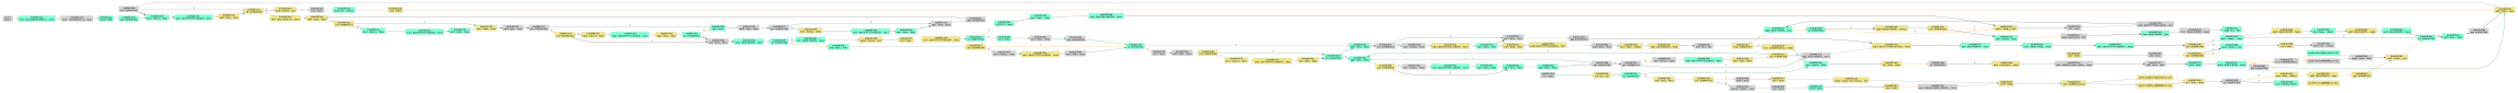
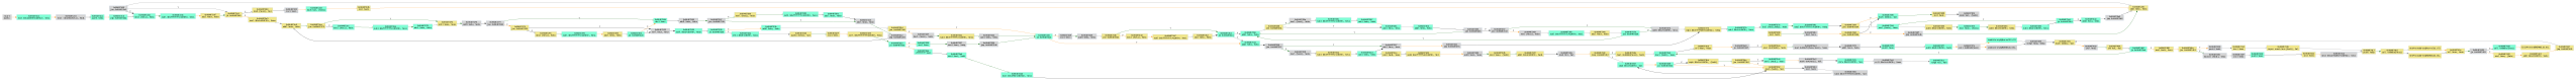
  digraph {
    fontname="Liberation Mono"
    rankdir=LR
    node [color=lightsteelblue fillcolor=khaki fontname="Liberation Mono" shape=rectangle style=filled]
    edge [arrowhead=odot color=black fontname="Liberation Mono"]
    n1 [color=lightgrey fillcolor=lightgrey label="start\npusha "]
    n2 [fillcolor=aquamarine label="0x004872c1\nmovl $0x44e000<UINT32>, %esi"]
    n3 [fillcolor=lightgrey label="0x004872c6\nleal -315392(%esi), %edi"]
    n4 [fillcolor=aquamarine label="0x004872cc\npushl %edi"]
    n5 [fillcolor=aquamarine label="0x004872cd\njmp 0x004872da"]
    n6 [fillcolor=aquamarine label="0x004872da\nmovl (%esi), %ebx"]
    n7 [fillcolor=aquamarine label="0x004872dc\nsubl $0xfffffffc<UINT8>, %esi"]
    n8 [label="0x004872df\nadcl %ebx, %ebx"]
    n9 [label="0x004872e1\njb 0x004872d0"]
    n10 [label="0x004872d0\nmovb (%esi), %al"]
    n11 [label="0x004872e3\nmovl $0x1<UINT32>, %eax"]
    n12 [fillcolor=lightgrey label="0x004872d2\nincl %esi"]
    n13 [label="0x004872e8\naddl %ebx, %ebx"]
    n14 [fillcolor=aquamarine label="0x004872d3\nmovb %al, (%edi)"]
    n15 [label="0x004872d5\nincl %edi"]
    n16 [label="0x004872d6\naddl %ebx, %ebx"]
    n17 [fillcolor=lightgrey label="0x004872d8\njne 0x004872e1"]
    n18 [label="0x004872ea\njne 0x004872f3"]
    n19 [label="0x004872f3\nadcl %eax, %eax"]
    n20 [fillcolor=aquamarine label="0x004872ec\nmovl (%esi), %ebx"]
    n21 [fillcolor=lightgrey label="0x004872f5\naddl %ebx, %ebx"]
    n22 [fillcolor=aquamarine label="0x004872ee\nsubl $0xfffffffc<UINT8>, %esi"]
    n23 [fillcolor=lightgrey label="0x004872f7\njae 0x00487304"]
    n24 [label="0x004872f9\njne 0x00487323"]
    n25 [fillcolor=aquamarine label="0x00487304\ndecl %eax"]
    n26 [fillcolor=lightgrey label="0x00487323\nxorl %ecx, %ecx"]
    n27 [label="0x004872fb\nmovl (%esi), %ebx"]
    n28 [fillcolor=lightgrey label="0x00487305\naddl %ebx, %ebx"]
    n29 [fillcolor=aquamarine label="0x00487325\nsubl $0x3<UINT8>, %eax"]
    n30 [fillcolor=aquamarine label="0x004872fd\nsubl $0xfffffffc<UINT8>, %esi"]
    n31 [fillcolor=aquamarine label="0x00487328\njb 0x0048733b"]
    n32 [fillcolor=aquamarine label="0x0048732a\nshll $0x8<UINT8>, %eax"]
    n33 [fillcolor=aquamarine label="0x0048733b\naddl %ebx, %ebx"]
    n34 [label="0x0048732d\npusha (%esi), %al"]
    n35 [label="0x0048733d\njne 0x00487346"]
    n36 [label="0x0048732f\nincl %esi"]
    n37 [label="0x00487330\nxorl $0xffffffff<UINT8>, %eax"]
    n38 [fillcolor=aquamarine label="0x00487333\nje 0x004873aa"]
    n39 [fillcolor=aquamarine label="0x00487335\nsarl %eax"]
    n40 [fillcolor=aquamarine label="0x004873aa\nxffffffff %esi"]
    n41 [fillcolor=lightgrey label="0x00487337\nmovl %eax, %ebp"]
    n42 [fillcolor=aquamarine label="0x004873ab\nmovl %esi, %edi"]
    n43 [fillcolor=lightgrey label="0x00487339\njmp 0x00487346"]
    n44 [fillcolor=aquamarine label="0x00487346\njb 0x00487314"]
    n45 [fillcolor=aquamarine label="0x00487314\naddl %ebx, %ebx"]
    n46 [fillcolor=lightgrey label="0x00487348\nincl %ecx"]
    n47 [fillcolor=lightgrey label="0x00487316\njne 0x0048731f"]
    n48 [fillcolor=lightgrey label="0x00487349\naddl %ebx, %ebx"]
    n49 [fillcolor=lightgrey label="0x0048731f\nadcl %ecx, %ecx"]
    n50 [fillcolor=lightgrey label="0x00487318\nmovl (%esi), %ebx"]
    n51 [fillcolor=lightgrey label="0x00487321\njmp 0x00487375"]
    n52 [label="0x0048731a\nsubl $0xfffffffc<UINT8>, %esi"]
    n53 [label="0x00487375\ncmpl $0xfffffb00<UINT32>, %ebp"]
    n54 [fillcolor=aquamarine label="0x0048737b\nadcl $0x2<UINT8>, %ecx"]
    n55 [fillcolor=aquamarine label="0x0048737e\nleal (%edi,%ebp), %edx"]
    n56 [fillcolor=aquamarine label="0x00487381\ncmpl $0xfffffffc<UINT8>, %ebp"]
    n57 [label="0x00487384\njbe 0x00487394"]
    n58 [fillcolor=aquamarine label="0x00487394\nmovl (%edx), %eax"]
    n59 [fillcolor=aquamarine label="0x00487386\nmovb (%edx), %al"]
    n60 [label="0x00487396\naddl $0x4<UINT8>, %edx"]
    n61 [label="0x00487388\nincl %edx"]
    n62 [fillcolor=aquamarine label="0x00487399\nmovl %eax, (%edi)"]
    n63 [label="0x0048739b\naddl $0x4<UINT8>, %edi"]
    n64 [fillcolor=aquamarine label="0x0048739e\nsubl $0x4<UINT8>, %ecx"]
    n65 [fillcolor=aquamarine label="0x004873a1\nja 0x00487394"]
    n66 [fillcolor=aquamarine label="0x004873a3\naddl %ecx, %edi"]
    n67 [fillcolor=lightgrey label="0x004873a5\njmp 0x004872d6"]
    n68 [label="0x0048734b\njne 0x00487354"]
    n69 [fillcolor=aquamarine label="0x00487354\njb 0x00487314"]
    n70 [label="0x0048734d\nmovl (%esi), %ebx"]
    n71 [fillcolor=aquamarine label="0x00487356\naddl %ebx, %ebx"]
    n72 [label="0x0048734f\nsubl $0xfffffffc<UINT8>, %esi"]
    n73 [label="0x00487358\njne 0x00487361"]
    n74 [fillcolor=aquamarine label="0x00487361\nadcl %ecx, %ecx"]
    n75 [fillcolor=lightgrey label="0x0048735a\nmovl (%esi), %ebx"]
    n76 [fillcolor=aquamarine label="0x00487363\naddl %ebx, %ebx"]
    n77 [fillcolor=aquamarine label="0x0048735c\nsubl $0xfffffffc<UINT8>, %esi"]
    n78 [fillcolor=lightgrey label="0x00487365\njae 0x00487356"]
    n79 [fillcolor=lightgrey label="0x00487367\njne 0x00487372"]
    n80 [fillcolor=lightgrey label="0x00487372\naddl $0x2<UINT8>, %ecx"]
    n81 [fillcolor=lightgrey label="0x00487369\nmovl (%esi), %ebx"]
    n82 [fillcolor=aquamarine label="0x0048735f\nadcl %ebx, %ebx"]
    n83 [fillcolor=aquamarine label="0x0048736b\nsubl $0xfffffffc<UINT8>, %esi"]
    n84 [fillcolor=lightgrey label="0x00487389\nmovb %al, (%edi)"]
    n85 [label="0x0048738b\nincl %edi"]
    n86 [fillcolor=lightgrey label="0x0048738c\ndecl %ecx"]
    n87 [label="0x0048738d\njne 0x00487386"]
    n88 [fillcolor=lightgrey label="0x0048738f\njmp 0x004872d6"]
    n89 [fillcolor=aquamarine label="0x004872f1\nadcl %ebx, %ebx"]
    n90 [fillcolor=lightgrey label="0x0048733f\nmovl (%esi), %ebx"]
    n91 [label="0x00487341\nsubl $0xfffffffc<UINT8>, %esi"]
    n92 [label="0x00487300\nadcl %ebx, %ebx"]
    n93 [fillcolor=aquamarine label="0x00487302\njb 0x00487323"]
    n94 [fillcolor=lightgrey label="0x00487307\njne 0x00487310"]
    n95 [fillcolor=lightgrey label="0x00487310\nadcl %eax, %eax"]
    n96 [label="0x00487309\nmovl (%esi), %ebx"]
    n97 [fillcolor=lightgrey label="0x00487312\njmp 0x004872e8"]
    n98 [fillcolor=aquamarine label="0x0048730b\nsubl $0xfffffffc<UINT8>, %esi"]
    n99 [fillcolor=aquamarine label="0x0048731d\nadcl %ebx, %ebx"]
    n100 [label="0x004873ce\nsubl %edi, %eax"]
    n101 [label="0x00487352\nadcl %ebx, %ebx"]
    n102 [label="0x0048736e\nadcl %ebx, %ebx"]
-   n103 [label="0x00487370\njae 0x00487356"]
+   n103 [fillcolor=aquamarine label="0x00487370\njae 0x00487356"]
    n104 [fillcolor=lightgrey label="0x00487344\nadcl %ebx, %ebx"]
    n105 [fillcolor=aquamarine label="0x0048730e\nadcl %ebx, %ebx"]
    n106 [fillcolor=aquamarine label="0x004873ad\nmovl $0x2f94<UINT32>, %ecx"]
    n107 [label="0x004873b2\nmovb (%edi), %al"]
    n108 [fillcolor=lightgrey label="0x004873b4\nincl %edi"]
    n109 [fillcolor=lightgrey label="0x004873b5\nsubb $0xffffffe8<UINT8>, %al"]
    n110 [fillcolor=aquamarine label="0x004873b7\ncmpb $0x1<UINT8>, %al"]
    n111 [fillcolor=aquamarine label="0x004873b9\nja 0x004873b2"]
    n112 [label="0x004873bb\ncmpb $0x16<UINT8>, (%edi)"]
    n113 [label="0x004873be\njne 0x004873b2"]
    n114 [fillcolor=aquamarine label="0x004873c0\nmovl (%edi), %eax"]
    n115 [fillcolor=lightgrey label="0x004873c2\nmovb 0x4(%edi), %bl"]
    n116 [fillcolor=aquamarine label="0x004873c5\nshrw $0x8<UINT8>, %ax"]
    n117 [fillcolor=lightgrey label="0x004873c9\nroll $0x10<UINT8>, %eax"]
    n118 [fillcolor=aquamarine label="0x004873cc\nxchgb %al, %ah"]
    n119 [label="0x004873d0\nsubb $0xffffffe8<UINT8>, %bl"]
    n120 [fillcolor=lightgrey label="0x004873d3\naddl %esi, %eax"]
    n121 [label="0x004873d5\nmovl %eax, (%edi)"]
    n122 [label="0x004873d7\naddl $0x5<UINT8>, %edi"]
    n123 [fillcolor=lightgrey label="0x004873da\nmovb %bl, %al"]
    n124 [label="0x004873dc\nloop 0x004873b7"]
    n125 [label="0x004873de\nleal 0x84000(%esi), %edi"]
    n126 [fillcolor=aquamarine label="0x004873e4\nmovl (%edi), %eax"]
    n127 [label="0x004873e6\norl %eax, %eax"]
    n128 [fillcolor=lightgrey label="0x004873e8\nje 0x0048742f"]
    n129 [label="0x004873ea\nmovl 0x4(%edi), %ebx"]
    n130 [fillcolor=lightgrey label="0x004873ed\nleal 0x88afc(%eax,%esi), %eax"]
    n131 [fillcolor=lightgrey label="0x004873f4\naddl %esi, %ebx"]
    n132 [fillcolor=aquamarine label="0x004873f6\npushl %eax"]
    n133 [fillcolor=aquamarine label="0x004873f7\naddl $0x8<UINT8>, %edi"]
    n134 [fillcolor=lightgrey label="0x004873fa\ncall 0x88bd8(%esi)"]
    n135 [color=lightgrey fillcolor=aquamarine label="LoadLibraryA@kernel32.dll"]
    n136 [color=lightgrey fillcolor=lightgrey label="LoadLibraryA@KERNEL32.DLL"]
    n137 [fillcolor=lightgrey label="0x00487400\nxchgl %eax, %ebp"]
    n138 [label="0x00487401\nmovb (%edi), %al"]
    n139 [fillcolor=lightgrey label="0x00487403\nincl %edi"]
    n140 [label="0x00487404\norb %al, %al"]
    n141 [fillcolor=aquamarine label="0x00487406\nje 0x004873e4"]
    n142 [label="0x00487408\nmovl %edi, %ecx"]
    n143 [label="0x0048740a\njns 0x00487413"]
    n144 [fillcolor=lightgrey label="0x00487413\npushl %edi"]
    n145 [fillcolor=lightgrey label="0x0048740c\nmovzwl (%edi), %eax"]
    n146 [label="0x00487414\ndecl %eax"]
    n147 [fillcolor=lightgrey label="0x0048740f\nincl %edi"]
    n148 [label="0x00487415\nrepnz scasb %es:(%edi), %al"]
    n149 [label="0x00487417\npushl %ebp"]
    n150 [label="0x00487418\ncall 0x88bdc(%esi)"]
    n151 [color=lightgrey label="GetProcAddress@kernel32.dll"]
    n152 [color=lightgrey label="GetProcAddress@KERNEL32.DLL"]
    n153 [label="0x0048741e\norl %eax, %eax"]
    n154 [fillcolor=lightgrey label="0x00487420\nje 0x00487429"]
    n155 [label="0x00487422\nmovl %eax, (%ebx)"]
    n156 [fillcolor=aquamarine label="0x00487429\ncall 0x88bec(%esi)"]
    n157 [label="0x00487424\naddl $0x4<UINT8>, %ebx"]
    n158 [color=lightgrey label="ExitProcess@KERNEL32.DLL"]
    n159 [label="0x00487427\njmp 0x00487401"]
    n160 [fillcolor=aquamarine label="0x00487410\npushl %eax"]
    n161 [label="0x00487411\nincl %edi"]
    n162 [fillcolor=lightgrey label="0x00487412\nmovl $0xaef24857<UINT32>, %ecx"]
    n1 -> n2 [arrowhead=normal color=darkorange]
    n2 -> n3 [arrowhead=normal color=darkorange]
    n3 -> n4
    n4 -> n5 [color=darkorange]
    n5 -> n6
    n6 -> n7 [arrowhead=normal color=darkgreen]
    n7 -> n8 [arrowhead=normal color=darkorange]
    n8 -> n9 [arrowhead=normal color=darkgreen]
    n9 -> n10 [label=T]
    n9 -> n11 [color=darkorange label=F]
    n10 -> n12
    n11 -> n13 [arrowhead=normal color=gray40]
    n12 -> n14 [color=darkorange]
    n13 -> n18 [color=darkgreen]
    n14 -> n15 [color=darkorange]
    n15 -> n16 [color=darkorange]
    n17 -> n6 [arrowhead=normal label=F]
    n17 -> n9 [arrowhead=normal color=gray40 label=T]
    n17 -> n16 [color=gray40]
    n18 -> n19 [arrowhead=normal color=darkgreen label=T]
    n18 -> n20 [label=F]
    n19 -> n21 [arrowhead=normal color=darkgreen]
    n20 -> n22 [color=darkgreen]
    n21 -> n23 [arrowhead=normal]
    n22 -> n89 [arrowhead=normal color=darkgreen]
    n23 -> n24 [arrowhead=normal color=darkorange label=F]
    n23 -> n25 [color=darkgreen label=T]
    n24 -> n26 [arrowhead=normal label=T]
    n24 -> n27 [label=F]
    n25 -> n28
    n26 -> n29 [arrowhead=normal]
    n27 -> n30 [color=darkgreen]
    n28 -> n94 [arrowhead=normal color=darkgreen]
    n29 -> n31
    n30 -> n92 [arrowhead=normal color=darkorange]
    n31 -> n32 [color=gray40 label=F]
    n31 -> n33 [arrowhead=normal color=darkorange label=T]
    n32 -> n34 [arrowhead=normal color=gray40]
    n33 -> n35 [color=gray40]
    n34 -> n36 [color=darkgreen]
    n35 -> n44 [color=darkorange label=T]
    n35 -> n90 [color=darkorange label=F]
    n36 -> n37 [color=darkorange]
    n37 -> n38 [arrowhead=normal color=darkgreen]
    n38 -> n39 [color=darkorange label=F]
    n38 -> n40 [color=darkorange label=T]
    n39 -> n41 [arrowhead=normal color=darkgreen]
    n40 -> n42
    n41 -> n43 [arrowhead=normal color=darkgreen]
    n42 -> n106 [color=darkgreen]
    n43 -> n44 [color=darkgreen]
    n44 -> n45 [arrowhead=normal color=darkorange label=T]
    n44 -> n46 [color=darkorange label=F]
    n45 -> n47 [arrowhead=normal]
    n46 -> n48 [arrowhead=normal color=darkgreen]
    n47 -> n49 [arrowhead=normal color=darkgreen label=T]
    n47 -> n50 [arrowhead=normal color=darkgreen label=F]
    n48 -> n68 [color=gray40]
    n49 -> n51 [arrowhead=normal color=darkorange]
    n50 -> n52
    n51 -> n53 [arrowhead=normal]
    n52 -> n99 [arrowhead=normal color=gray40]
    n53 -> n54
    n54 -> n55 [arrowhead=normal color=gray40]
    n55 -> n56 [arrowhead=normal color=darkgreen]
    n56 -> n57 [arrowhead=normal]
    n57 -> n58 [color=gray40 label=T]
    n57 -> n59 [color=darkorange label=F]
    n58 -> n60 [color=gray40]
    n59 -> n61 [arrowhead=normal color=darkgreen]
    n60 -> n62 [arrowhead=normal color=darkgreen]
    n61 -> n84 [arrowhead=normal]
    n62 -> n63 [arrowhead=normal color=darkgreen]
    n63 -> n64 [color=gray40]
    n64 -> n65
    n65 -> n58 [color=darkgreen label=T]
    n65 -> n66 [arrowhead=normal label=F]
    n66 -> n67 [arrowhead=normal color=gray40]
    n67 -> n16
    n68 -> n69 [arrowhead=normal color=darkgreen label=T]
    n68 -> n70 [color=darkorange label=F]
    n69 -> n45 [arrowhead=normal color=gray40 label=T]
    n69 -> n71 [arrowhead=normal color=gray40 label=F]
    n70 -> n72 [arrowhead=normal color=darkorange]
    n71 -> n73 [color=gray40]
    n72 -> n101 [color=gray40]
    n73 -> n74 [arrowhead=normal label=T]
    n73 -> n75 [color=darkgreen label=F]
    n74 -> n76 [color=gray40]
    n75 -> n77
    n76 -> n78
    n77 -> n82
    n78 -> n71 [color=darkgreen label=T]
    n78 -> n79 [arrowhead=normal label=F]
    n79 -> n80 [color=darkgreen label=T]
    n79 -> n81 [arrowhead=normal color=darkorange label=F]
    n80 -> n53 [color=gray40]
    n81 -> n83 [color=gray40]
    n82 -> n74 [color=darkorange]
    n83 -> n102 [color=gray40]
    n85 -> n86 [color=darkgreen]
    n86 -> n87 [arrowhead=normal color=darkorange]
    n87 -> n59 [arrowhead=normal label=T]
    n87 -> n88 [arrowhead=normal color=darkorange label=F]
    n88 -> n16 [arrowhead=normal color=darkgreen]
    n89 -> n19 [color=gray40]
    n90 -> n91 [arrowhead=normal color=darkgreen]
    n91 -> n104 [color=darkgreen]
    n92 -> n93 [color=gray40]
    n93 -> n25 [arrowhead=normal color=darkorange label=F]
    n93 -> n26 [arrowhead=normal label=T]
    n94 -> n95 [arrowhead=normal color=darkgreen label=T]
    n94 -> n96 [color=darkgreen label=F]
    n95 -> n97 [color=darkgreen]
    n96 -> n98 [color=darkgreen]
    n97 -> n13
    n98 -> n105
    n99 -> n49 [arrowhead=normal]
    n99 -> n100 [color=darkgreen]
    n100 -> n119
    n101 -> n69 [arrowhead=normal]
    n102 -> n103 [color=gray40]
    n103 -> n71 [arrowhead=normal color=darkgreen label=T]
    n103 -> n80 [color=darkgreen label=F]
    n104 -> n44 [arrowhead=normal color=darkgreen]
    n105 -> n95 [arrowhead=normal]
    n106 -> n107 [arrowhead=normal]
    n107 -> n108 [arrowhead=normal]
    n108 -> n109 [color=gray40]
    n109 -> n110 [arrowhead=normal]
    n110 -> n111 [arrowhead=normal color=darkorange]
    n111 -> n107 [arrowhead=normal color=darkorange label=T]
    n111 -> n112 [arrowhead=normal label=F]
    n112 -> n113 [color=darkgreen]
    n113 -> n107 [color=darkorange label=T]
    n113 -> n114 [arrowhead=normal label=T]
    n114 -> n115 [color=darkorange]
    n115 -> n116 [arrowhead=normal]
    n116 -> n117 [color=gray40]
    n117 -> n118 [arrowhead=normal color=gray40]
    n119 -> n120 [arrowhead=normal color=darkorange]
    n120 -> n121 [arrowhead=normal color=darkgreen]
    n121 -> n122 [color=darkgreen]
    n122 -> n123 [arrowhead=normal]
    n123 -> n124 [color=darkorange]
    n124 -> n110 [color=gray40 label=T]
    n124 -> n125 [color=darkgreen label=F]
    n125 -> n126 [color=gray40]
    n126 -> n127
    n127 -> n128 [arrowhead=normal color=darkorange]
    n128 -> n129 [label=F]
    n129 -> n130 [color=darkgreen]
    n130 -> n131 [arrowhead=normal]
    n131 -> n132 [arrowhead=normal]
    n132 -> n133
    n133 -> n134 [arrowhead=normal color=darkorange]
    n134 -> n135 [arrowhead=normal color=darkorange]
    n134 -> n136 [arrowhead=normal color=darkorange]
    n135 -> n137 [color=gray40]
    n136 -> n137 [arrowhead=normal color=gray40]
    n137 -> n138 [arrowhead=normal]
-   n138 -> n65 [arrowhead=normal color=darkorange]
+   n138 -> n139 [arrowhead=normal color=darkorange]
    n139 -> n140 [color=darkgreen]
    n140 -> n141
    n141 -> n126 [arrowhead=normal color=darkgreen label=T]
    n141 -> n142 [color=darkorange label=F]
    n142 -> n143 [color=darkorange]
    n143 -> n144 [arrowhead=normal color=darkorange label=T]
    n143 -> n145 [color=darkgreen label=F]
    n144 -> n146 [arrowhead=normal color=gray40]
    n145 -> n147 [color=gray40]
    n146 -> n148 [color=gray40]
    n147 -> n160 [color=gray40]
    n148 -> n149 [arrowhead=normal color=gray40]
    n149 -> n150 [arrowhead=normal color=darkgreen]
    n150 -> n151 [color=gray40]
    n150 -> n152 [arrowhead=normal color=gray40]
    n151 -> n153 [arrowhead=normal color=darkorange]
    n152 -> n153
    n153 -> n154 [arrowhead=normal color=darkgreen]
    n154 -> n155 [color=darkorange label=F]
    n154 -> n156 [label=T]
    n155 -> n157 [arrowhead=normal color=darkorange]
    n156 -> n158 [color=darkorange]
    n157 -> n159 [color=darkorange]
    n159 -> n138 [arrowhead=normal color=gray40]
    n160 -> n161
    n161 -> n162 [color=darkorange]
    n162 -> n149 [color=gray40]
  }
